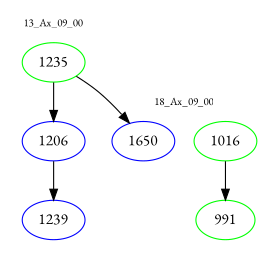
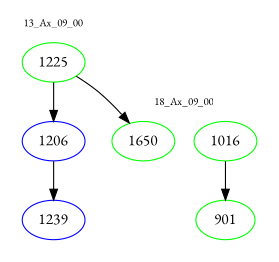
  digraph {
    fontname="EB Garamond"
    node [color=green fontname="EB Garamond"]
    edge [color=black fontname="EB Garamond"]
    n1 [label=1016]
-   n2 [label=991]
-   n3 [color=blue label=1650]
-   n4 [label=1235]
+   n2 [label=901]
+   n3 [label=1650]
+   n4 [label=1225]
    n5 [color=blue label=1206]
    n6 [color=blue label=1239]
    subgraph cluster_1 {
      color=white
      fontsize=10
      label="18_Ax_09_00"
      n1
      n2
      n3
    }
    subgraph cluster_2 {
      color=white
      fontsize=10
      label="13_Ax_09_00"
      n4
      n5
      n6
    }
    n1 -> n2
    n4 -> n3
    n4 -> n5
    n5 -> n6
  }
